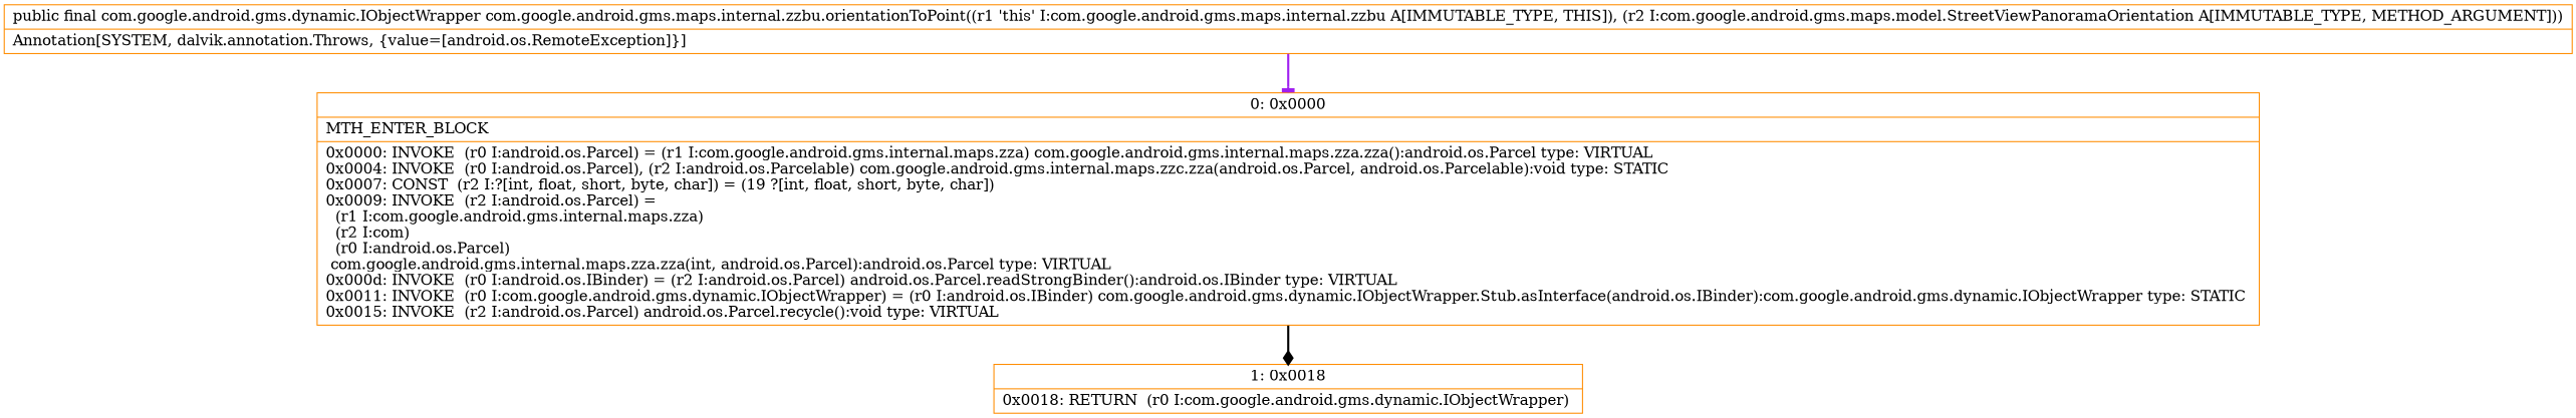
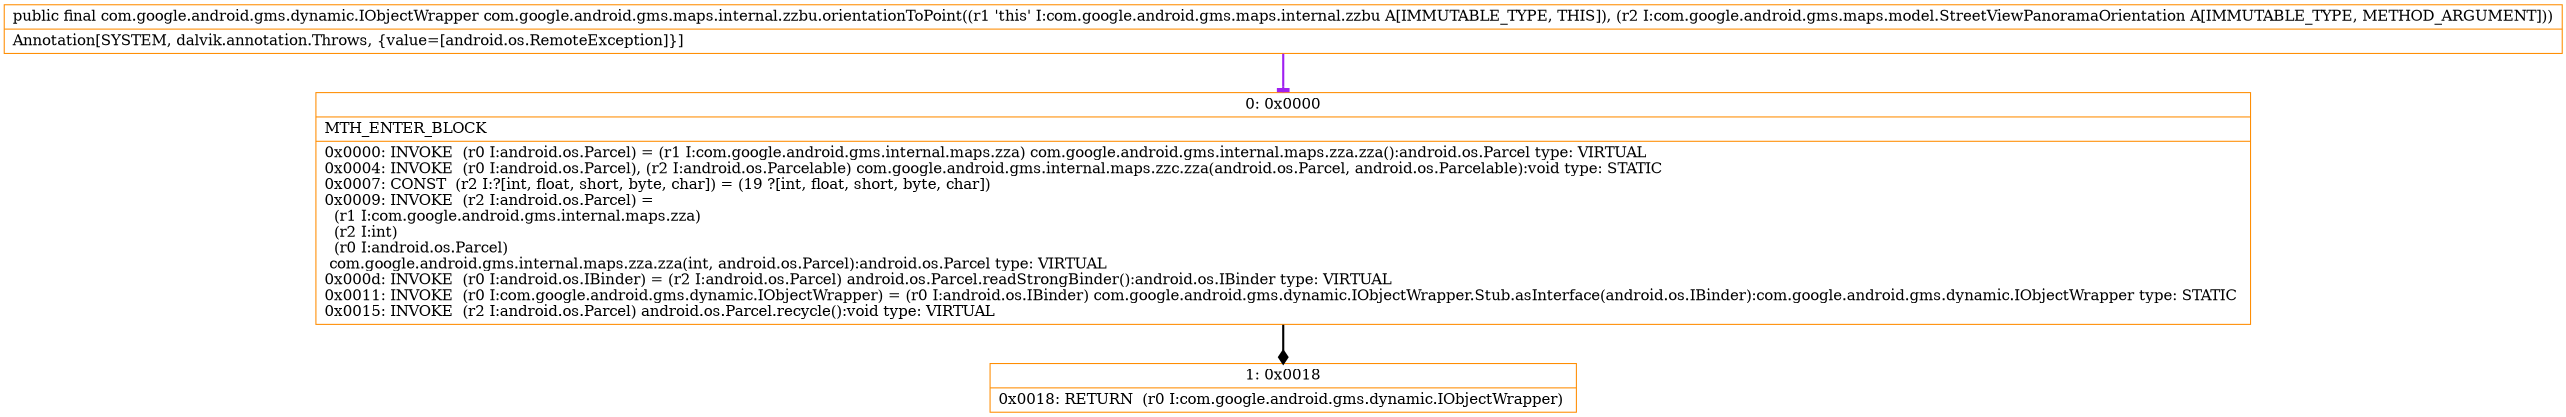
  digraph {
    node [shape=record color=darkorange]
    edge [style=bold]
-   n1 [label="{0\:\ 0x0000|MTH_ENTER_BLOCK\l|0x0000: INVOKE  (r0 I:android.os.Parcel) = (r1 I:com.google.android.gms.internal.maps.zza) com.google.android.gms.internal.maps.zza.zza():android.os.Parcel type: VIRTUAL \l0x0004: INVOKE  (r0 I:android.os.Parcel), (r2 I:android.os.Parcelable) com.google.android.gms.internal.maps.zzc.zza(android.os.Parcel, android.os.Parcelable):void type: STATIC \l0x0007: CONST  (r2 I:?[int, float, short, byte, char]) = (19 ?[int, float, short, byte, char]) \l0x0009: INVOKE  (r2 I:android.os.Parcel) = \l  (r1 I:com.google.android.gms.internal.maps.zza)\l  (r2 I:com)\l  (r0 I:android.os.Parcel)\l com.google.android.gms.internal.maps.zza.zza(int, android.os.Parcel):android.os.Parcel type: VIRTUAL \l0x000d: INVOKE  (r0 I:android.os.IBinder) = (r2 I:android.os.Parcel) android.os.Parcel.readStrongBinder():android.os.IBinder type: VIRTUAL \l0x0011: INVOKE  (r0 I:com.google.android.gms.dynamic.IObjectWrapper) = (r0 I:android.os.IBinder) com.google.android.gms.dynamic.IObjectWrapper.Stub.asInterface(android.os.IBinder):com.google.android.gms.dynamic.IObjectWrapper type: STATIC \l0x0015: INVOKE  (r2 I:android.os.Parcel) android.os.Parcel.recycle():void type: VIRTUAL \l}"]
+   n1 [label="{0\:\ 0x0000|MTH_ENTER_BLOCK\l|0x0000: INVOKE  (r0 I:android.os.Parcel) = (r1 I:com.google.android.gms.internal.maps.zza) com.google.android.gms.internal.maps.zza.zza():android.os.Parcel type: VIRTUAL \l0x0004: INVOKE  (r0 I:android.os.Parcel), (r2 I:android.os.Parcelable) com.google.android.gms.internal.maps.zzc.zza(android.os.Parcel, android.os.Parcelable):void type: STATIC \l0x0007: CONST  (r2 I:?[int, float, short, byte, char]) = (19 ?[int, float, short, byte, char]) \l0x0009: INVOKE  (r2 I:android.os.Parcel) = \l  (r1 I:com.google.android.gms.internal.maps.zza)\l  (r2 I:int)\l  (r0 I:android.os.Parcel)\l com.google.android.gms.internal.maps.zza.zza(int, android.os.Parcel):android.os.Parcel type: VIRTUAL \l0x000d: INVOKE  (r0 I:android.os.IBinder) = (r2 I:android.os.Parcel) android.os.Parcel.readStrongBinder():android.os.IBinder type: VIRTUAL \l0x0011: INVOKE  (r0 I:com.google.android.gms.dynamic.IObjectWrapper) = (r0 I:android.os.IBinder) com.google.android.gms.dynamic.IObjectWrapper.Stub.asInterface(android.os.IBinder):com.google.android.gms.dynamic.IObjectWrapper type: STATIC \l0x0015: INVOKE  (r2 I:android.os.Parcel) android.os.Parcel.recycle():void type: VIRTUAL \l}"]
    n2 [label="{1\:\ 0x0018|0x0018: RETURN  (r0 I:com.google.android.gms.dynamic.IObjectWrapper) \l}"]
    n3 [label="{public final com.google.android.gms.dynamic.IObjectWrapper com.google.android.gms.maps.internal.zzbu.orientationToPoint((r1 'this' I:com.google.android.gms.maps.internal.zzbu A[IMMUTABLE_TYPE, THIS]), (r2 I:com.google.android.gms.maps.model.StreetViewPanoramaOrientation A[IMMUTABLE_TYPE, METHOD_ARGUMENT]))  | Annotation[SYSTEM, dalvik.annotation.Throws, \{value=[android.os.RemoteException]\}]\l}"]
    n1 -> n2 [color=black arrowhead=diamond]
    n3 -> n1 [color=purple arrowhead=tee]
  }
